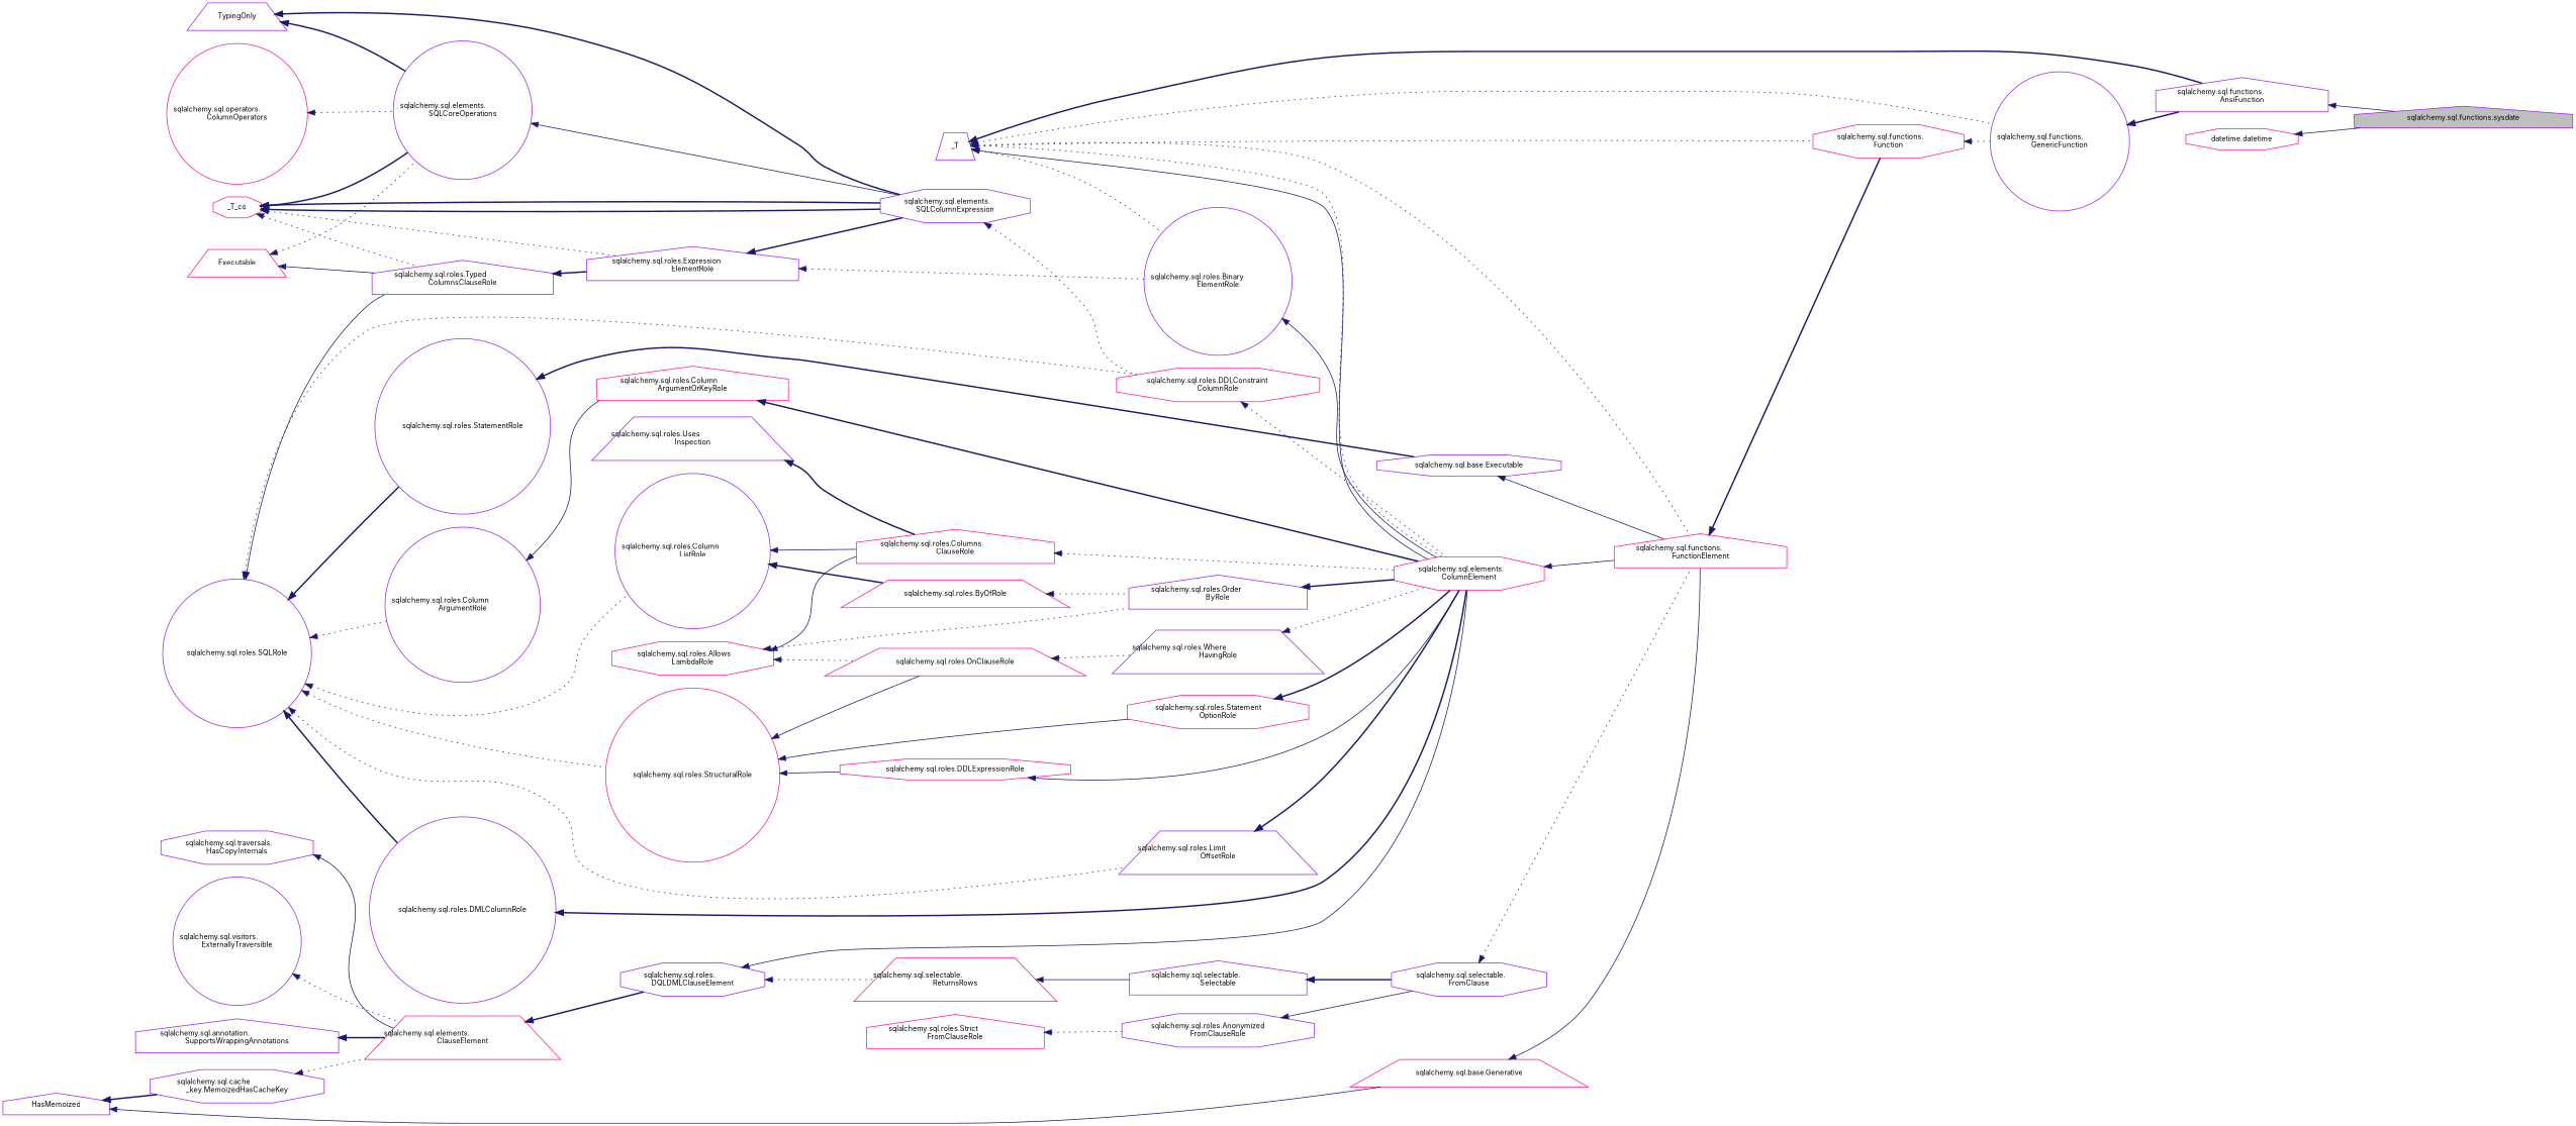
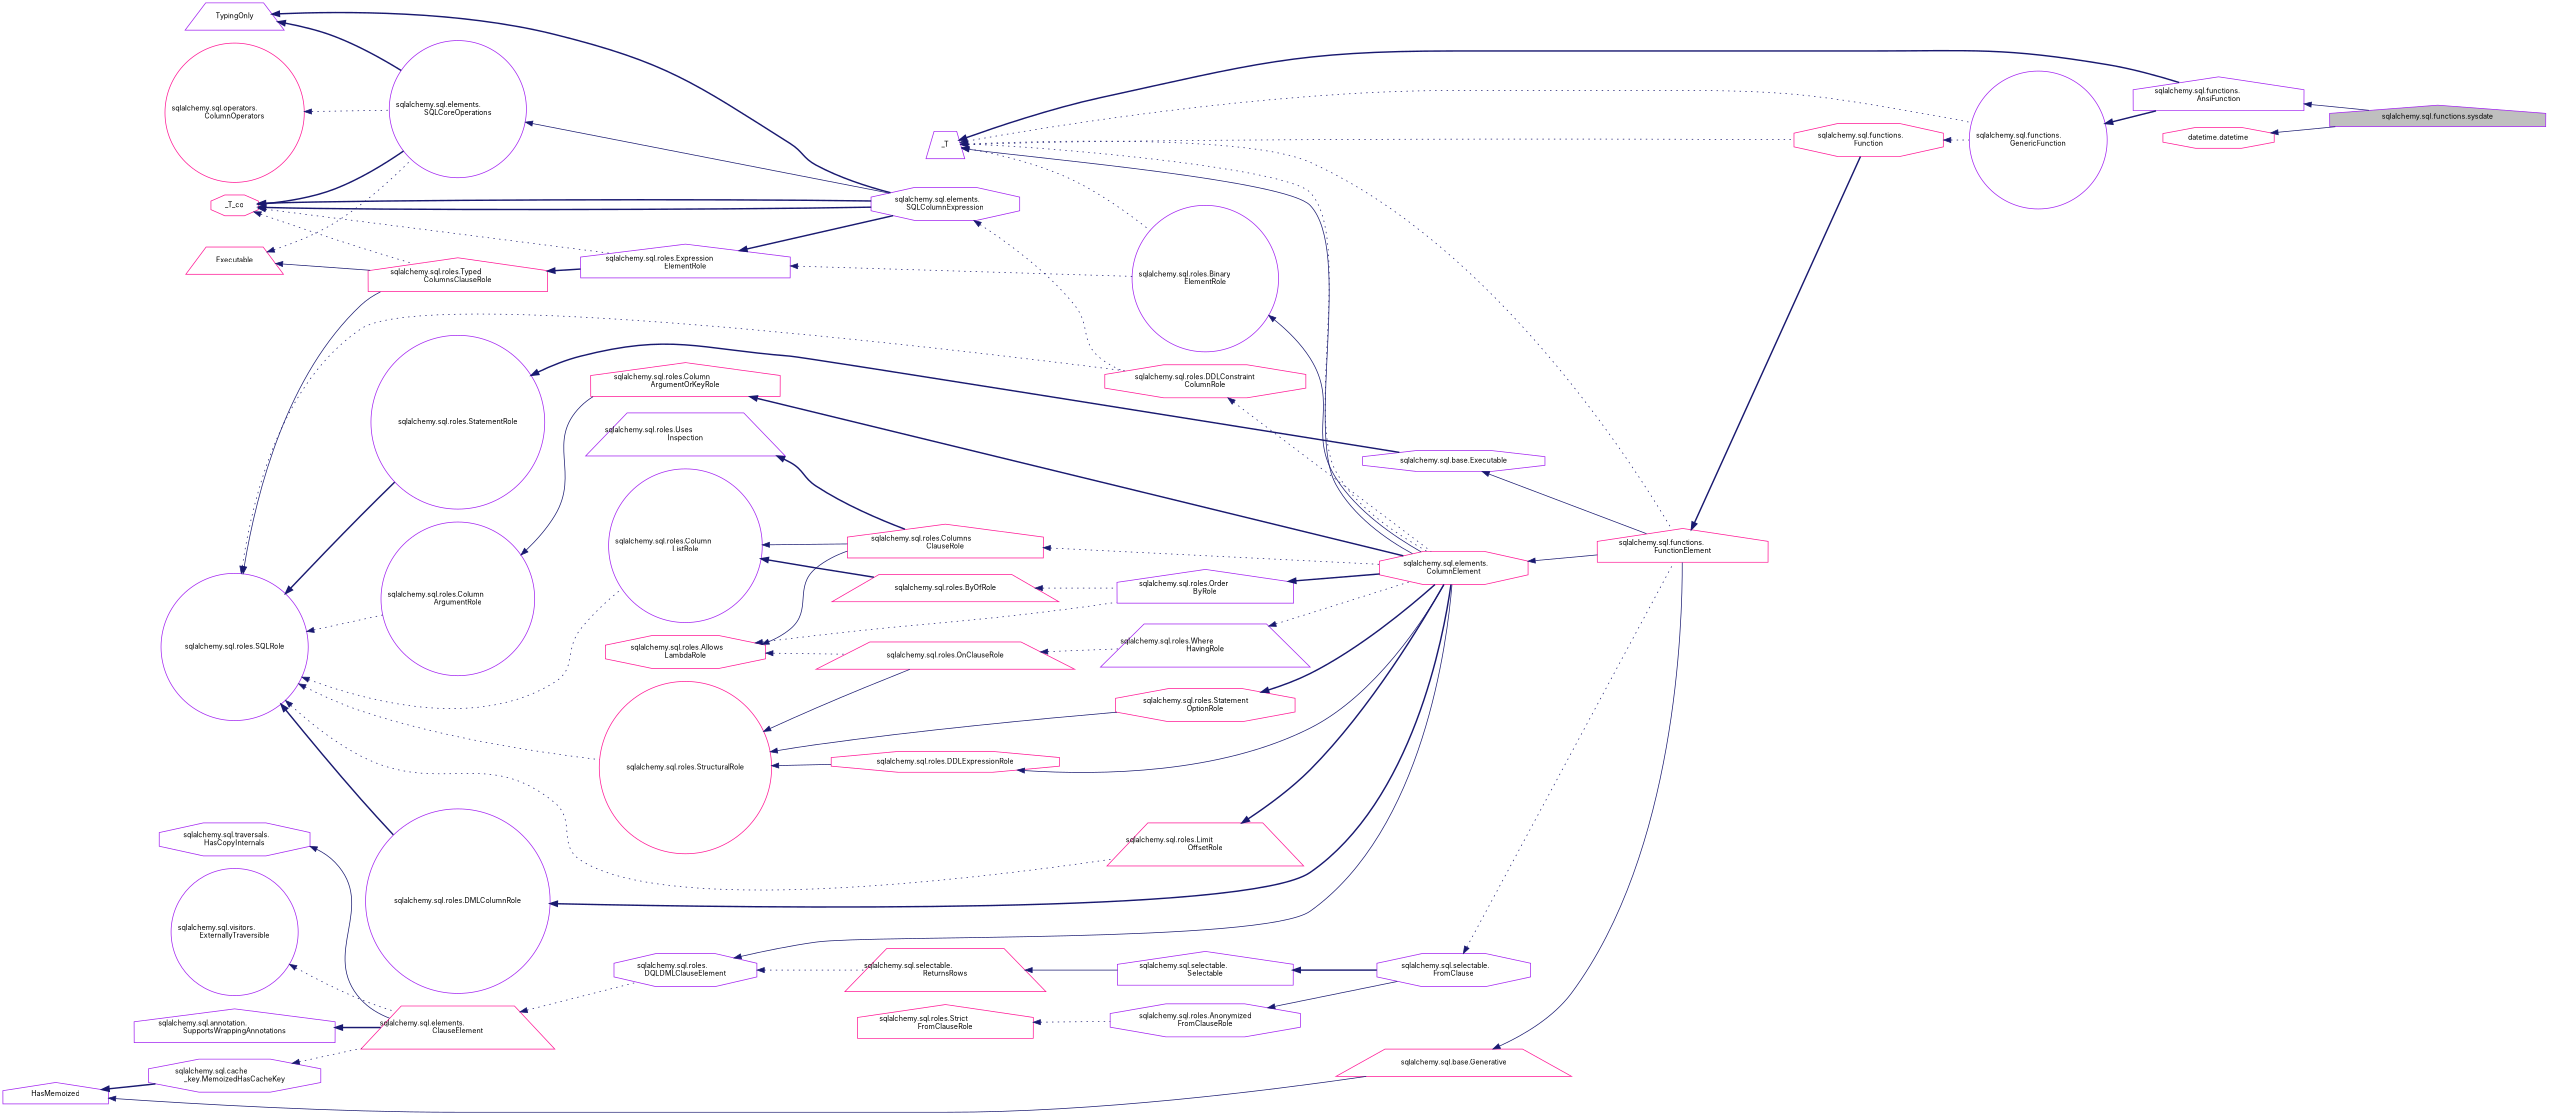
  digraph {
    fontname=Inter
    rankdir=LR
    node [color=purple fillcolor=white fontname=Inter fontsize=10 shape=octagon style=filled]
    edge [color=midnightblue dir=back fontname=Inter fontsize=10 labelfontname=Helvetica labelfontsize=10 style=dotted]
    n1 [fillcolor=grey75 fontcolor=black height=0.2 label="sqlalchemy.sql.functions.sysdate" shape=house width=0.4]
    n2 [height=0.2 label="sqlalchemy.sql.functions.\lAnsiFunction" shape=house width=0.4]
    n3 [height=0.2 label="sqlalchemy.sql.functions.\lGenericFunction" shape=circle width=0.4]
    n4 [color=deeppink height=0.2 label="sqlalchemy.sql.functions.\lFunction" width=0.4]
    n5 [color=deeppink height=0.2 label="sqlalchemy.sql.functions.\lFunctionElement" shape=house width=0.4]
    n6 [height=0.2 label="sqlalchemy.sql.base.Executable" width=0.4]
    n7 [height=0.2 label="sqlalchemy.sql.roles.StatementRole" shape=circle width=0.4]
    n8 [height=0.2 label="sqlalchemy.sql.roles.SQLRole" shape=circle width=0.4]
    n9 [height=0.2 label="sqlalchemy.sql.roles.Column\lArgumentRole" shape=circle width=0.4]
    n10 [color=deeppink height=0.2 label="sqlalchemy.sql.roles.StructuralRole" shape=circle width=0.4]
-   n11 [height=0.2 label="sqlalchemy.sql.roles.Typed\lColumnsClauseRole" shape=house width=0.4]
+   n11 [color=deeppink height=0.2 label="sqlalchemy.sql.roles.Typed\lColumnsClauseRole" shape=house width=0.4]
    n12 [height=0.2 label="sqlalchemy.sql.roles.Column\lListRole" shape=circle width=0.4]
-   n13 [height=0.2 label="sqlalchemy.sql.roles.Limit\lOffsetRole" shape=trapezium width=0.4]
+   n13 [color=deeppink height=0.2 label="sqlalchemy.sql.roles.Limit\lOffsetRole" shape=trapezium width=0.4]
    n14 [height=0.2 label="sqlalchemy.sql.roles.DMLColumnRole" shape=circle width=0.4]
    n15 [color=deeppink height=0.2 label="sqlalchemy.sql.roles.DDLConstraint\lColumnRole" width=0.4]
    n16 [color=deeppink height=0.2 label="sqlalchemy.sql.roles.Column\lArgumentOrKeyRole" shape=house width=0.4]
    n17 [color=deeppink height=0.2 label="sqlalchemy.sql.roles.Statement\lOptionRole" width=0.4]
    n18 [color=deeppink height=0.2 label="sqlalchemy.sql.roles.OnClauseRole" shape=trapezium width=0.4]
    n19 [color=deeppink height=0.2 label="sqlalchemy.sql.roles.DDLExpressionRole" width=0.4]
    n20 [height=0.2 label="sqlalchemy.sql.roles.Expression\lElementRole" shape=house width=0.4]
    n21 [color=deeppink height=0.2 label="sqlalchemy.sql.roles.Columns\lClauseRole" shape=house width=0.4]
    n22 [color=deeppink height=0.2 label="sqlalchemy.sql.roles.ByOfRole" shape=trapezium width=0.4]
    n23 [color=deeppink height=0.2 label="sqlalchemy.sql.elements.\lColumnElement" width=0.4]
    n24 [height=0.2 label="sqlalchemy.sql.roles.Where\lHavingRole" shape=trapezium width=0.4]
    n25 [color=deeppink height=0.2 label="sqlalchemy.sql.roles.Allows\lLambdaRole" width=0.4]
    n26 [height=0.2 label="sqlalchemy.sql.roles.Order\lByRole" shape=house width=0.4]
    n27 [height=0.2 label="sqlalchemy.sql.roles.Binary\lElementRole" shape=circle width=0.4]
    n28 [height=0.2 label="sqlalchemy.sql.elements.\lSQLColumnExpression" width=0.4]
    n29 [color=deeppink height=0.2 label=Executable shape=trapezium width=0.4]
    n30 [height=0.2 label="sqlalchemy.sql.elements.\lSQLCoreOperations" shape=circle width=0.4]
    n31 [color=deeppink height=0.2 label=_T_co width=0.4]
    n32 [height=0.2 label=_T shape=trapezium width=0.4]
    n33 [height=0.2 label="sqlalchemy.sql.roles.Uses\lInspection" shape=trapezium width=0.4]
    n34 [color=deeppink height=0.2 label="sqlalchemy.sql.operators.\lColumnOperators" shape=circle width=0.4]
    n35 [height=0.2 label=TypingOnly shape=trapezium width=0.4]
    n36 [height=0.2 label="sqlalchemy.sql.roles.\lDQLDMLClauseElement" width=0.4]
    n37 [color=deeppink height=0.2 label="sqlalchemy.sql.selectable.\lReturnsRows" shape=trapezium width=0.4]
    n38 [height=0.2 label="sqlalchemy.sql.selectable.\lSelectable" shape=house width=0.4]
    n39 [color=deeppink height=0.2 label="sqlalchemy.sql.elements.\lClauseElement" shape=trapezium width=0.4]
    n40 [height=0.2 label="sqlalchemy.sql.annotation.\lSupportsWrappingAnnotations" shape=house width=0.4]
    n41 [height=0.2 label="sqlalchemy.sql.cache\l_key.MemoizedHasCacheKey" width=0.4]
    n42 [height=0.2 label=HasMemoized shape=house width=0.4]
    n43 [color=deeppink height=0.2 label="sqlalchemy.sql.base.Generative" shape=trapezium width=0.4]
    n44 [height=0.2 label="sqlalchemy.sql.traversals.\lHasCopyInternals" width=0.4]
    n45 [height=0.2 label="sqlalchemy.sql.visitors.\lExternallyTraversible" shape=circle width=0.4]
    n46 [height=0.2 label="sqlalchemy.sql.selectable.\lFromClause" width=0.4]
    n47 [height=0.2 label="sqlalchemy.sql.roles.Anonymized\lFromClauseRole" width=0.4]
    n48 [color=deeppink height=0.2 label="sqlalchemy.sql.roles.Strict\lFromClauseRole" shape=house width=0.4]
    n49 [color=deeppink height=0.2 label="datetime.datetime" width=0.4]
    n2 -> n1 [style=solid]
    n3 -> n2 [style=bold]
    n4 -> n3
    n5 -> n4 [style=bold]
    n6 -> n5 [style=solid]
    n7 -> n6 [style=bold]
    n8 -> n7 [style=bold]
    n8 -> n9
    n8 -> n10
    n8 -> n11 [style=solid]
    n8 -> n12
    n8 -> n13
    n8 -> n14 [style=bold]
    n8 -> n15
    n9 -> n16 [style=solid]
    n10 -> n17 [style=solid]
    n10 -> n18 [style=solid]
    n10 -> n19 [style=solid]
    n11 -> n20 [style=bold]
    n12 -> n21 [style=solid]
    n12 -> n22 [style=bold]
    n13 -> n23 [style=bold]
    n14 -> n23 [style=bold]
    n15 -> n23
    n16 -> n23 [style=bold]
    n17 -> n23 [style=bold]
    n18 -> n24
    n19 -> n23 [style=solid]
    n20 -> n27
    n20 -> n28 [style=bold]
    n21 -> n23
    n22 -> n26
    n23 -> n5 [style=solid]
    n24 -> n23
    n25 -> n18
    n25 -> n21 [style=solid]
    n25 -> n26
    n26 -> n23 [style=bold]
    n27 -> n23 [style=solid]
    n28 -> n15
    n29 -> n11 [style=solid]
    n29 -> n30
    n30 -> n28 [style=solid]
    n31 -> n11
    n31 -> n20
    n31 -> n28 [style=bold]
    n31 -> n28 [style=bold]
    n31 -> n30 [style=bold]
    n32 -> n2 [style=bold]
    n32 -> n3
    n32 -> n4
    n32 -> n5
    n32 -> n23 [style=solid]
    n32 -> n23
    n32 -> n27
    n33 -> n21 [style=bold]
    n34 -> n30
    n35 -> n28 [style=bold]
    n35 -> n30 [style=bold]
    n36 -> n23 [style=solid]
    n36 -> n37
    n37 -> n38 [style=solid]
    n38 -> n46 [style=bold]
-   n39 -> n36 [style=bold]
+   n39 -> n36
    n40 -> n39 [style=bold]
    n41 -> n39
    n42 -> n41 [style=bold]
    n42 -> n43 [style=solid]
    n43 -> n5 [style=solid]
    n44 -> n39 [style=solid]
    n45 -> n39
    n46 -> n5
    n47 -> n46 [style=solid]
    n48 -> n47
    n49 -> n1 [style=solid]
  }
